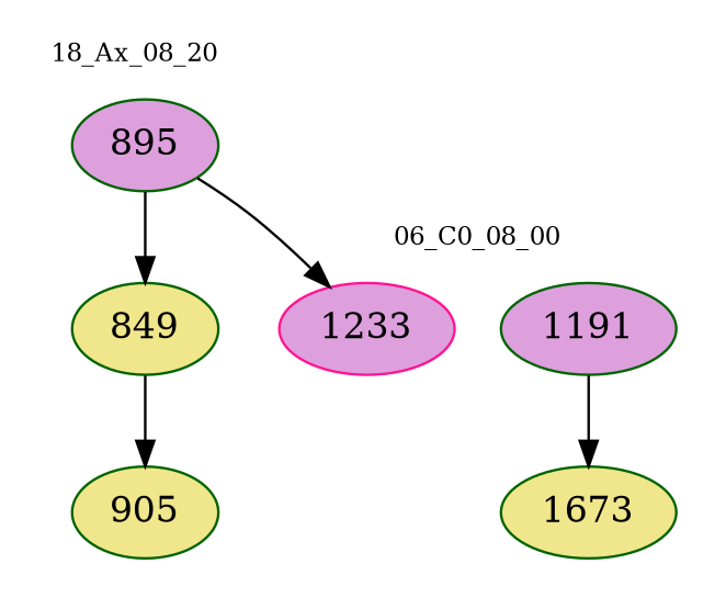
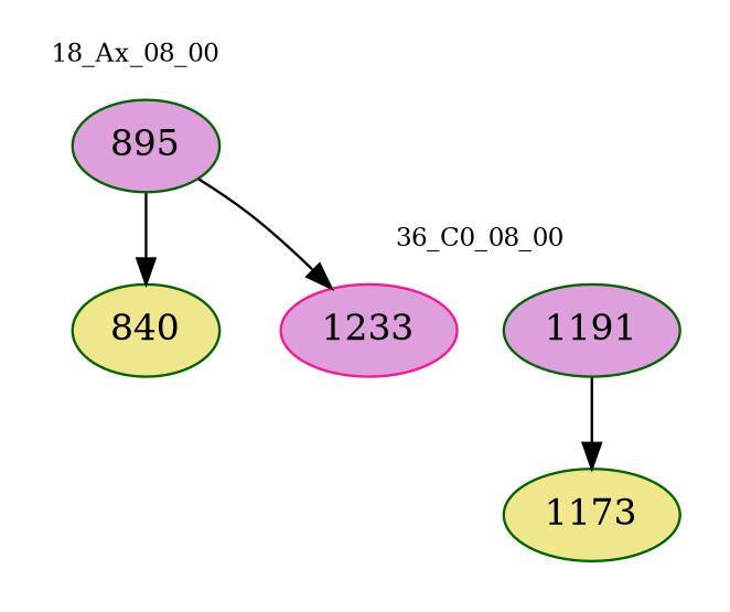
  digraph {
    fontname="DejaVu Serif"
    node [color=darkgreen fillcolor=plum fontname="DejaVu Serif" style=filled]
    edge [color=black fontname="DejaVu Serif"]
    n1 [label=895]
-   n2 [fillcolor=khaki label=849]
-   n3 [fillcolor=khaki label=905]
+   n2 [fillcolor=khaki label=840]
    n4 [label=1191]
-   n5 [fillcolor=khaki label=1673]
+   n5 [fillcolor=khaki label=1173]
    n6 [color=deeppink label=1233]
    subgraph cluster_1 {
      color=white
      fontsize=10
-     label="18_Ax_08_20"
+     label="18_Ax_08_00"
      n1
      n2
-     n3
    }
    subgraph cluster_2 {
      color=white
      fontsize=10
-     label="06_C0_08_00"
+     label="36_C0_08_00"
      n4
      n5
      n6
    }
    n1 -> n2
    n1 -> n6
-   n2 -> n3
    n4 -> n5
  }
